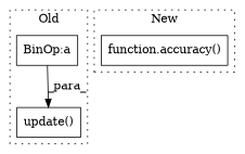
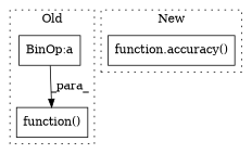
  digraph {
    node [a=75 shape=box]
-   n1 [l="22,1" label="update()" s="9595,9647"]
+   n1 [l="22,1" label="function()" s="9595,9647"]
    n2 [a=82 l=3 label="BinOp:a" s=9455]
    n3 [l="9,1" label="function.accuracy()" s="8903,8926"]
    subgraph cluster_1 {
      label=Old
      style=dotted
      n1
      n2
    }
    subgraph cluster_2 {
      label=New
      style=dotted
      n3
    }
    n2 -> n1 [label=_para_]
  }
